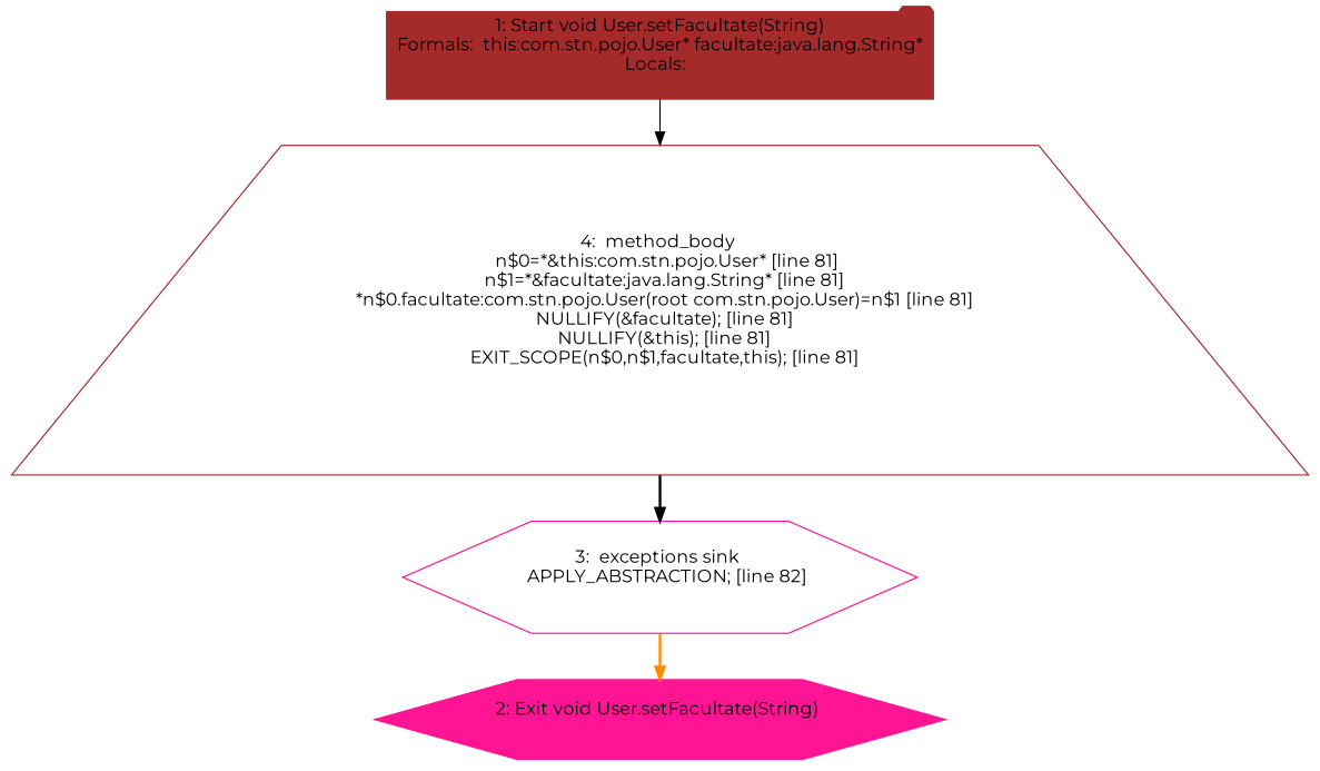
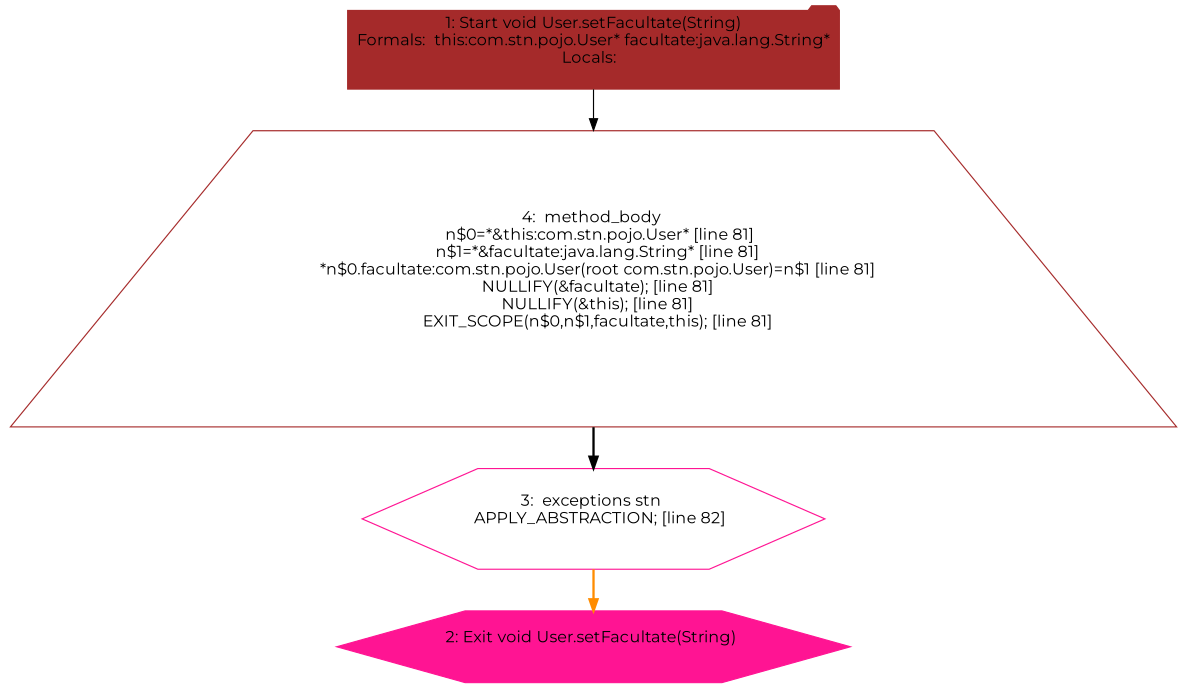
  digraph {
    fontname=Montserrat
    node [color=brown fontname=Montserrat shape=hexagon]
    edge [color=black fontname=Montserrat style=bold]
    n1 [label="1: Start void User.setFacultate(String)\nFormals:  this:com.stn.pojo.User* facultate:java.lang.String*\nLocals:  \n  " shape=folder style=filled]
    n2 [label="4:  method_body \n   n$0=*&this:com.stn.pojo.User* [line 81]\n  n$1=*&facultate:java.lang.String* [line 81]\n  *n$0.facultate:com.stn.pojo.User(root com.stn.pojo.User)=n$1 [line 81]\n  NULLIFY(&facultate); [line 81]\n  NULLIFY(&this); [line 81]\n  EXIT_SCOPE(n$0,n$1,facultate,this); [line 81]\n " shape=trapezium]
-   n3 [color=deeppink label="3:  exceptions sink \n   APPLY_ABSTRACTION; [line 82]\n "]
+   n3 [color=deeppink label="3:  exceptions stn \n   APPLY_ABSTRACTION; [line 82]\n "]
    n4 [color=deeppink label="2: Exit void User.setFacultate(String) \n  " style=filled]
    n1 -> n2 [style=solid]
    n2 -> n3
    n3 -> n4 [color=darkorange]
  }
